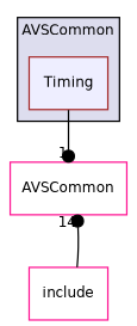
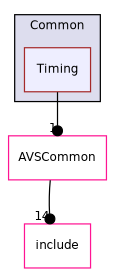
  digraph {
    compound=true
    node [color=deeppink fillcolor=white fontname=Helvetica fontsize=10 shape=box style=filled]
    edge [arrowhead=dot labeldistance=1.5 labelfontname=Helvetica labelfontsize=10]
    n1 [color=brown fillcolor="#eeeeff" label=Timing pencolor=black]
    n2 [label=AVSCommon]
    n3 [label=include]
    subgraph cluster_1 {
      bgcolor="#ddddee"
      fontname=Helvetica
      fontsize=10
-     label=AVSCommon
+     label=Common
      pencolor=black
      n1
    }
    n1 -> n2 [headlabel=1]
-   n3 -> n2 [headlabel=14]
+   n2 -> n3 [headlabel=14]
  }
